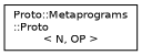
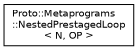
  digraph {
    rankdir=LR
-   n1 [color=black fillcolor=white fontname=Helvetica fontsize=10 height=0.2 label="Proto::Metaprograms\l::Proto\l\< N, OP \>" shape=record style=filled width=0.4]
+   n1 [color=black fillcolor=white fontname=Helvetica fontsize=10 height=0.2 label="Proto::Metaprograms\l::NestedPrestagedLoop\l\< N, OP \>" shape=record style=filled width=0.4]
  }
